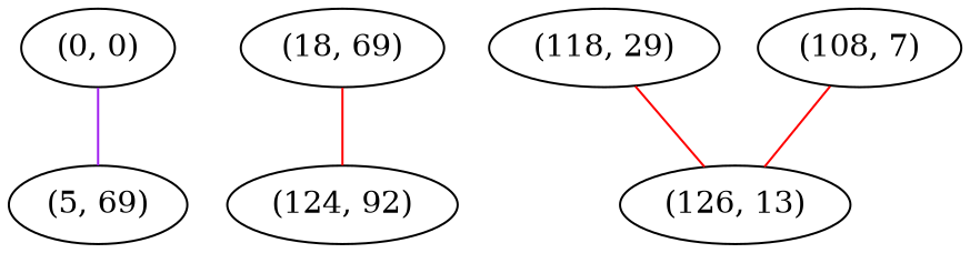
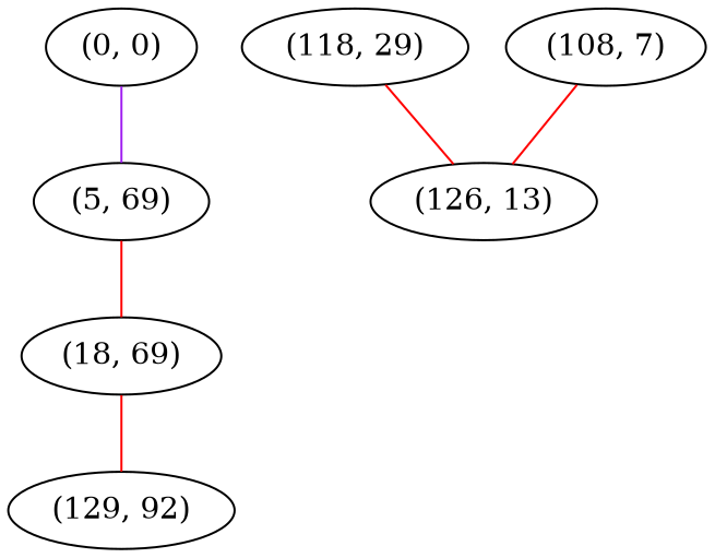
  graph {
    edge [color=red weight=1]
    "(0, 0)"
    "(5, 69)"
    "(18, 69)"
-   "(129, 92)" [label="(124, 92)"]
+   "(129, 92)"
    "(118, 29)"
    "(126, 13)"
    "(108, 7)"
    "(0, 0)" -- "(5, 69)" [color=purple weight=4]
+   "(5, 69)" -- "(18, 69)"
    "(18, 69)" -- "(129, 92)"
    "(118, 29)" -- "(126, 13)"
    "(108, 7)" -- "(126, 13)"
  }
